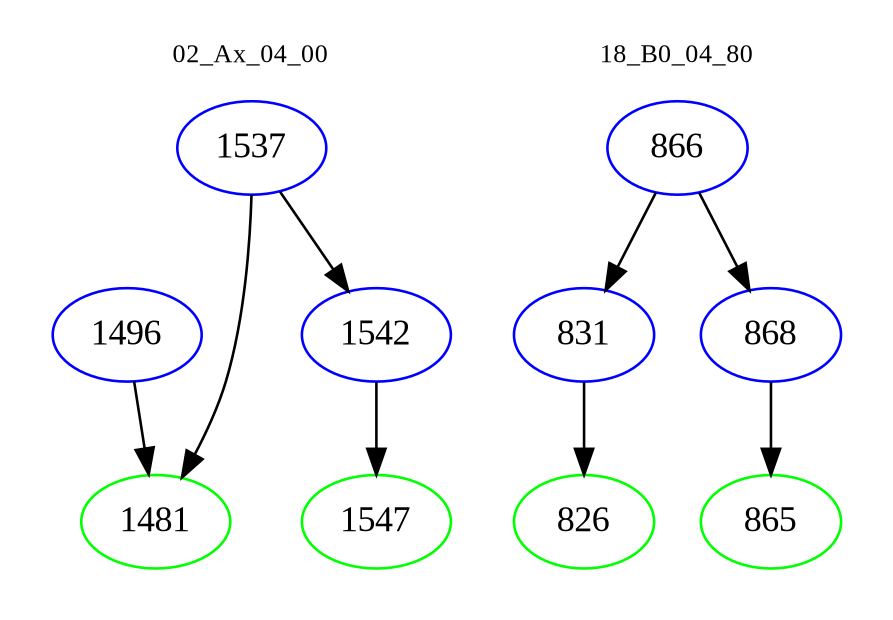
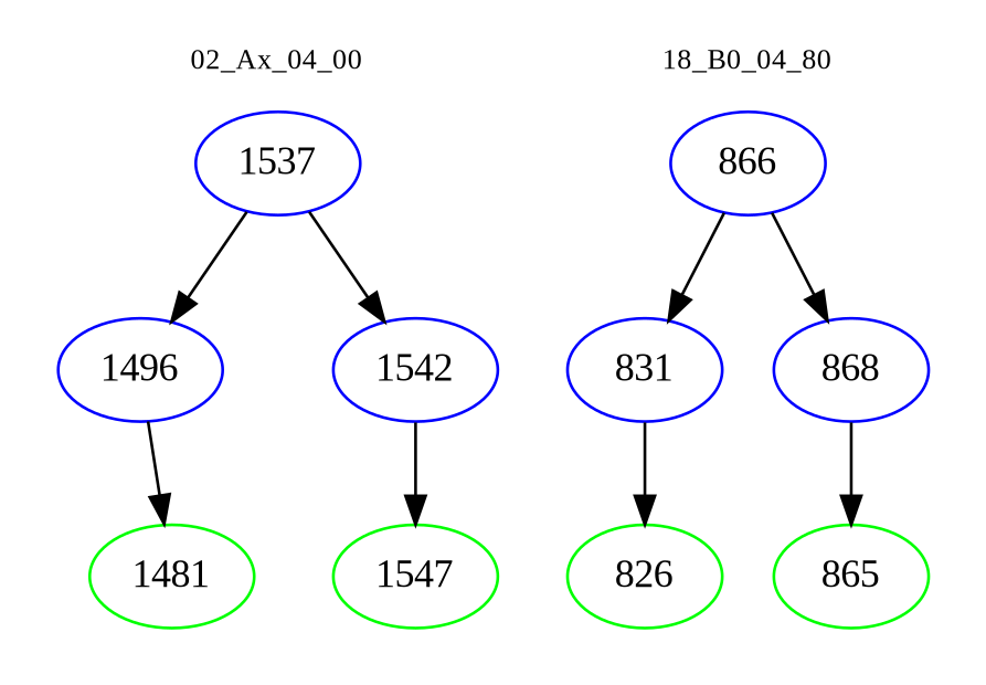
  digraph {
    fontname="Liberation Serif"
    node [color=blue fontname="Liberation Serif"]
    edge [color=black fontname="Liberation Serif"]
    n1 [label=1537]
    n2 [label=1496]
    n3 [label=1542]
    n4 [color=green label=1481]
    n5 [color=green label=1547]
    n6 [label=866]
    n7 [label=831]
    n8 [label=868]
    n9 [color=green label=826]
    n10 [color=green label=865]
    subgraph cluster_1 {
      color=white
      fontsize=10
      label="02_Ax_04_00"
      n1
      n2
      n3
      n4
      n5
    }
    subgraph cluster_2 {
      color=white
      fontsize=10
      label="18_B0_04_80"
      n6
      n7
      n8
      n9
      n10
    }
-   n1 -> n4
+   n1 -> n2
    n1 -> n3
    n2 -> n4
    n3 -> n5
    n6 -> n7
    n6 -> n8
    n7 -> n9
    n8 -> n10
  }
